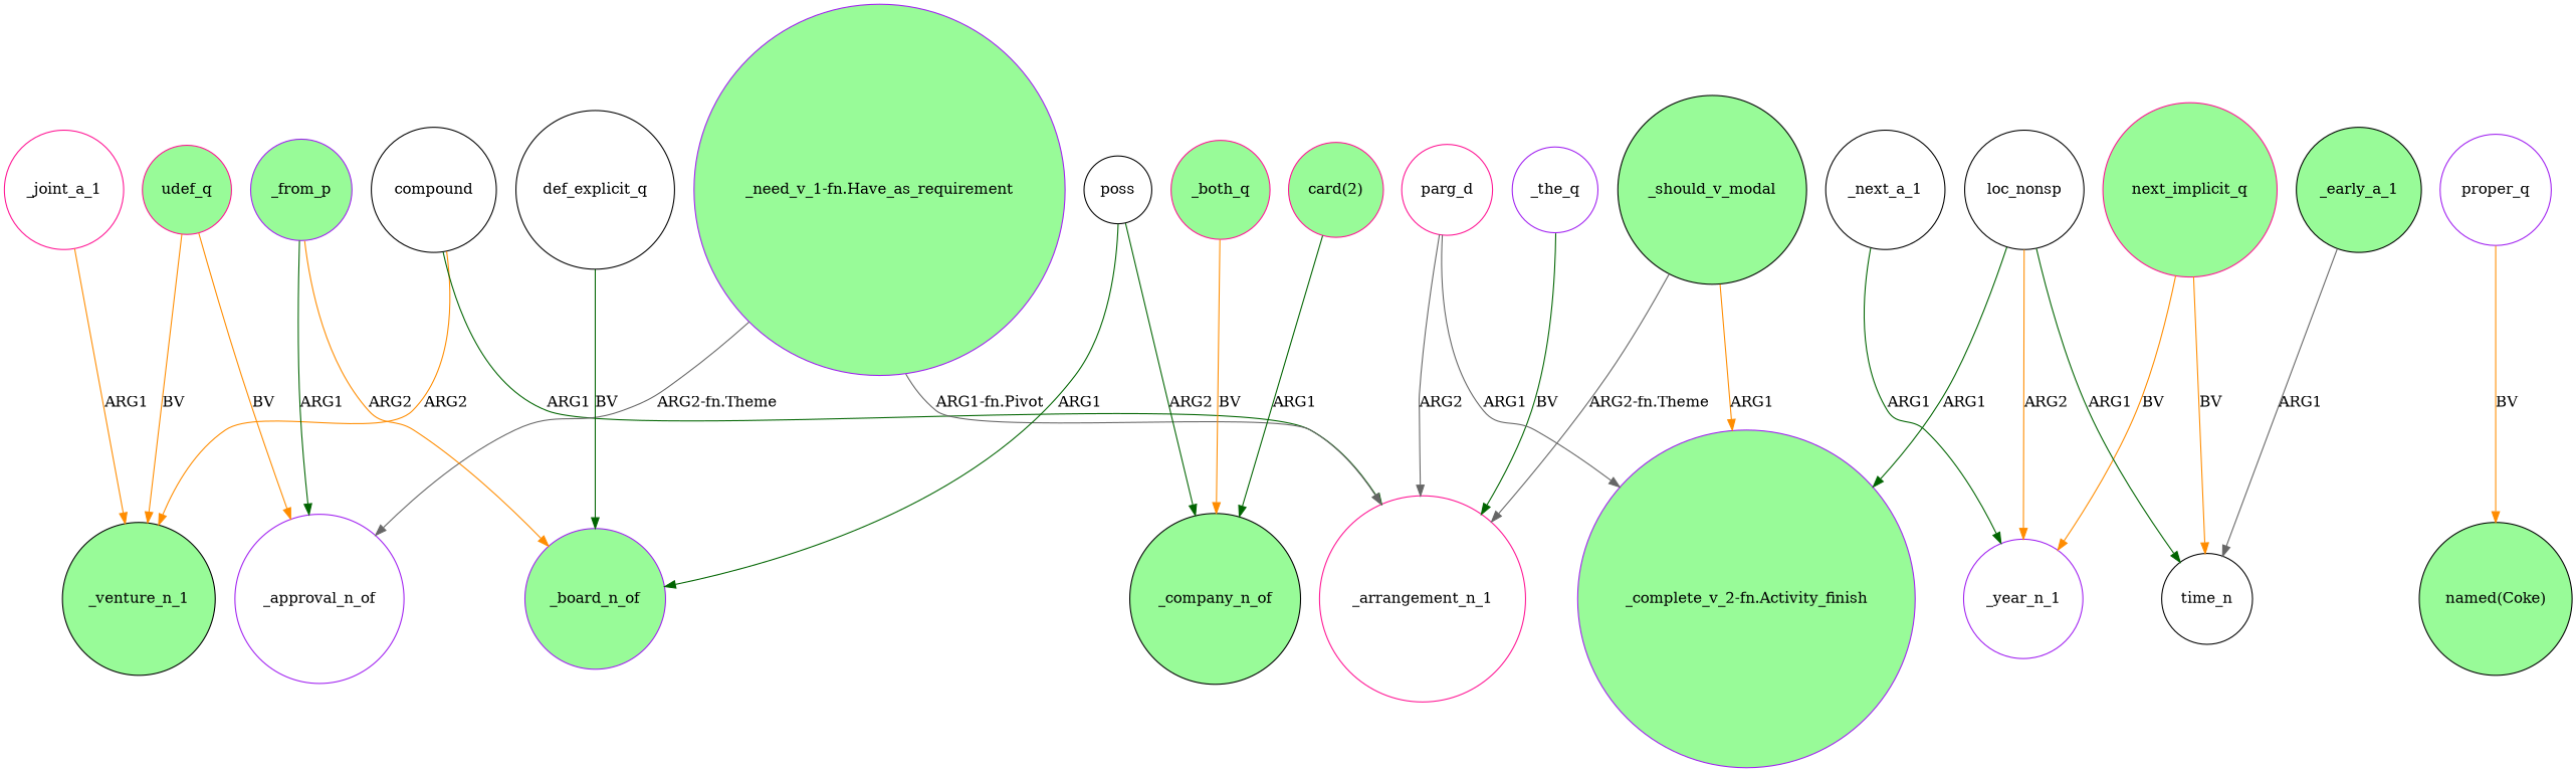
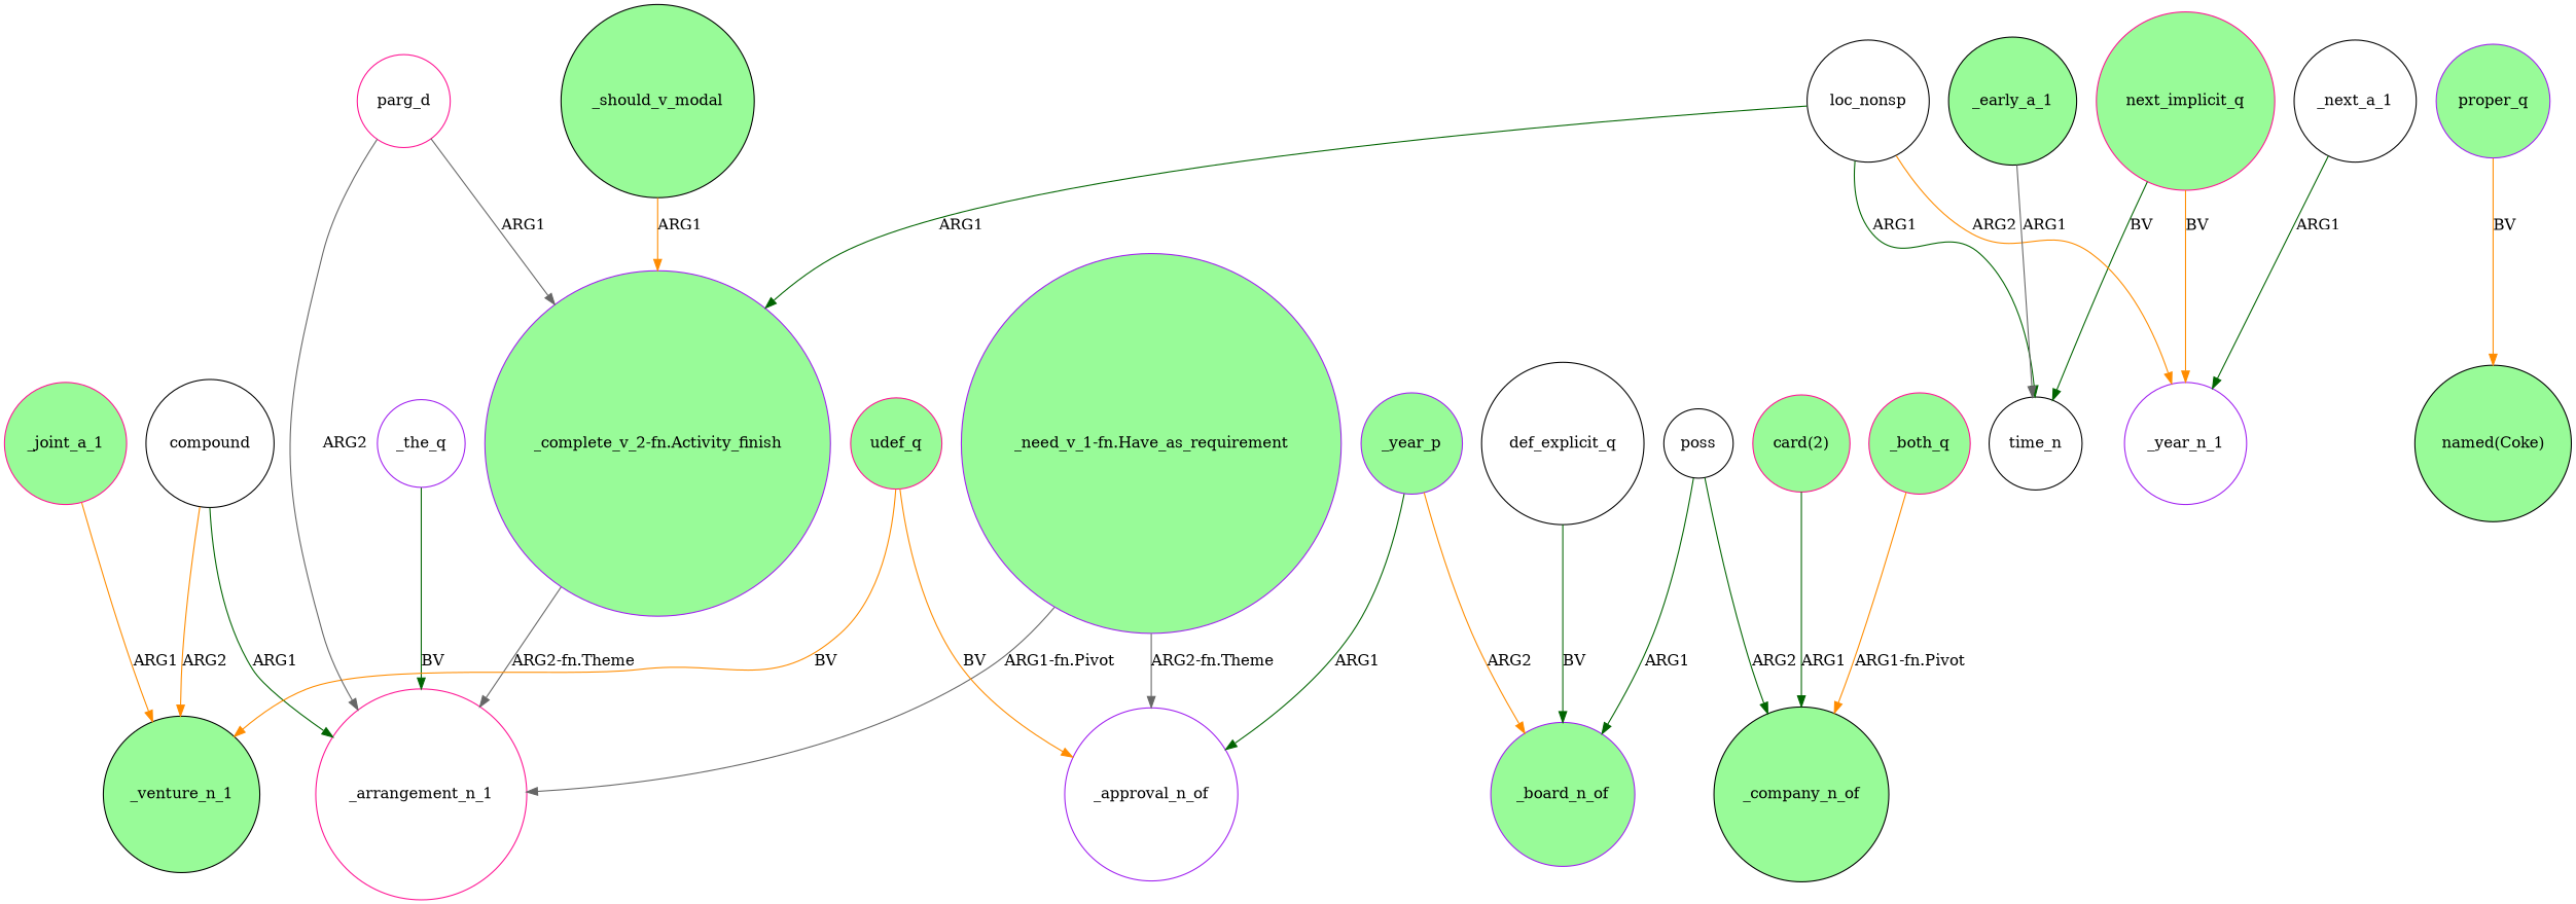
  digraph {
    node [color=black fillcolor=white shape=circle style=filled]
    edge [color=darkgreen]
-   _joint_a_1 [color=deeppink]
+   _joint_a_1 [color=deeppink fillcolor=palegreen]
    _venture_n_1 [fillcolor=palegreen]
    compound
    _arrangement_n_1 [color=deeppink]
    "_need_v_1-fn.Have_as_requirement" [color=purple fillcolor=palegreen]
    _approval_n_of [color=purple]
    _the_q [color=purple]
    n8 [color=deeppink fillcolor=palegreen label=next_implicit_q]
    _year_n_1 [color=purple]
    time_n
    "_complete_v_2-fn.Activity_finish" [color=purple fillcolor=palegreen]
    _should_v_modal [fillcolor=palegreen]
    poss
    _board_n_of [color=purple fillcolor=palegreen]
    _company_n_of [fillcolor=palegreen]
    def_explicit_q
    loc_nonsp
-   proper_q [color=purple]
+   proper_q [color=purple fillcolor=palegreen]
    "named(Coke)" [fillcolor=palegreen]
    udef_q [color=deeppink fillcolor=palegreen]
    _both_q [color=deeppink fillcolor=palegreen]
    _next_a_1
    parg_d [color=deeppink]
    "card(2)" [color=deeppink fillcolor=palegreen]
-   _from_p [color=purple fillcolor=palegreen]
+   _from_p [color=purple fillcolor=palegreen label=_year_p]
    _early_a_1 [fillcolor=palegreen]
    _joint_a_1 -> _venture_n_1 [color=darkorange label=ARG1]
    compound -> _venture_n_1 [color=darkorange label=ARG2]
    compound -> _arrangement_n_1 [label=ARG1]
    "_need_v_1-fn.Have_as_requirement" -> _arrangement_n_1 [color=gray40 label="ARG1-fn.Pivot"]
    "_need_v_1-fn.Have_as_requirement" -> _approval_n_of [color=gray40 label="ARG2-fn.Theme"]
    _the_q -> _arrangement_n_1 [label=BV]
    n8 -> _year_n_1 [color=darkorange label=BV]
-   n8 -> time_n [color=darkorange label=BV]
-   _should_v_modal -> _arrangement_n_1 [color=gray40 label="ARG2-fn.Theme"]
+   n8 -> time_n [label=BV]
+   "_complete_v_2-fn.Activity_finish" -> _arrangement_n_1 [color=gray40 label="ARG2-fn.Theme"]
    _should_v_modal -> "_complete_v_2-fn.Activity_finish" [color=darkorange label=ARG1]
    poss -> _board_n_of [label=ARG1]
    poss -> _company_n_of [label=ARG2]
    def_explicit_q -> _board_n_of [label=BV]
    loc_nonsp -> _year_n_1 [color=darkorange label=ARG2]
    loc_nonsp -> time_n [label=ARG1]
    loc_nonsp -> "_complete_v_2-fn.Activity_finish" [label=ARG1]
    proper_q -> "named(Coke)" [color=darkorange label=BV]
    udef_q -> _venture_n_1 [color=darkorange label=BV]
    udef_q -> _approval_n_of [color=darkorange label=BV]
-   _both_q -> _company_n_of [color=darkorange label=BV]
+   _both_q -> _company_n_of [color=darkorange label="ARG1-fn.Pivot"]
    _next_a_1 -> _year_n_1 [label=ARG1]
    parg_d -> _arrangement_n_1 [color=gray40 label=ARG2]
    parg_d -> "_complete_v_2-fn.Activity_finish" [color=gray40 label=ARG1]
    "card(2)" -> _company_n_of [label=ARG1]
    _from_p -> _approval_n_of [label=ARG1]
    _from_p -> _board_n_of [color=darkorange label=ARG2]
    _early_a_1 -> time_n [color=gray40 label=ARG1]
  }
